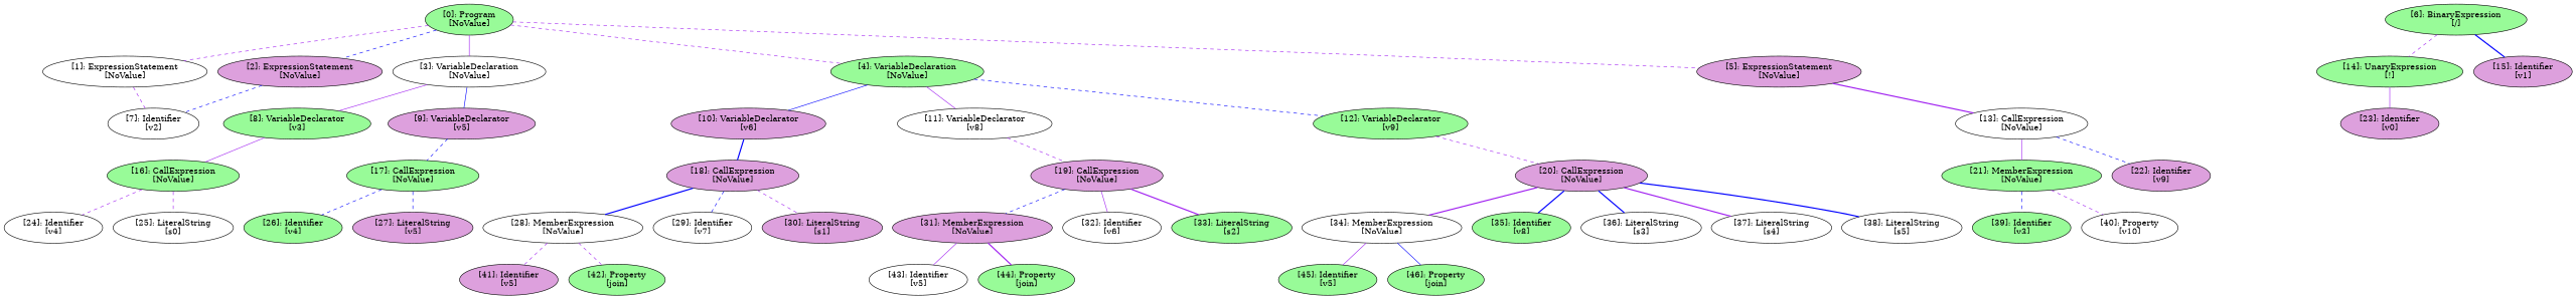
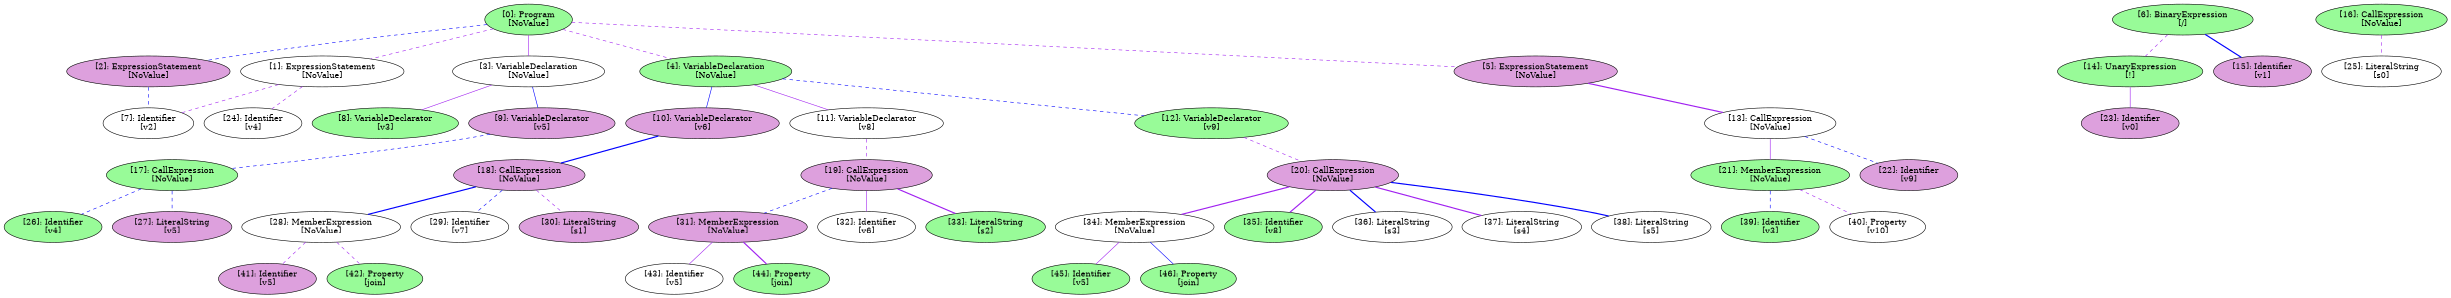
  graph {
    node [fillcolor=palegreen style=filled]
    edge [color=purple style=dashed]
    n1 [label="[0]: Program\n[NoValue]"]
    n2 [fillcolor=white label="[1]: ExpressionStatement\n[NoValue]"]
    n3 [fillcolor=plum label="[2]: ExpressionStatement\n[NoValue]"]
    n4 [fillcolor=white label="[3]: VariableDeclaration\n[NoValue]"]
    n5 [label="[4]: VariableDeclaration\n[NoValue]"]
    n6 [fillcolor=plum label="[5]: ExpressionStatement\n[NoValue]"]
    n7 [fillcolor=white label="[7]: Identifier\n[v2]"]
    n8 [label="[8]: VariableDeclarator\n[v3]"]
    n9 [fillcolor=plum label="[9]: VariableDeclarator\n[v5]"]
    n10 [fillcolor=plum label="[10]: VariableDeclarator\n[v6]"]
    n11 [fillcolor=white label="[11]: VariableDeclarator\n[v8]"]
    n12 [label="[12]: VariableDeclarator\n[v9]"]
    n13 [fillcolor=white label="[13]: CallExpression\n[NoValue]"]
    n14 [label="[6]: BinaryExpression\n[/]"]
    n15 [label="[14]: UnaryExpression\n[!]"]
    n16 [fillcolor=plum label="[15]: Identifier\n[v1]"]
    n17 [label="[16]: CallExpression\n[NoValue]"]
    n18 [label="[17]: CallExpression\n[NoValue]"]
    n19 [fillcolor=plum label="[18]: CallExpression\n[NoValue]"]
    n20 [fillcolor=plum label="[19]: CallExpression\n[NoValue]"]
    n21 [fillcolor=plum label="[20]: CallExpression\n[NoValue]"]
    n22 [label="[21]: MemberExpression\n[NoValue]"]
    n23 [fillcolor=plum label="[22]: Identifier\n[v9]"]
    n24 [fillcolor=plum label="[23]: Identifier\n[v0]"]
    n25 [fillcolor=white label="[24]: Identifier\n[v4]"]
    n26 [fillcolor=white label="[25]: LiteralString\n[s0]"]
    n27 [label="[26]: Identifier\n[v4]"]
    n28 [fillcolor=plum label="[27]: LiteralString\n[v5]"]
    n29 [fillcolor=white label="[28]: MemberExpression\n[NoValue]"]
    n30 [fillcolor=white label="[29]: Identifier\n[v7]"]
    n31 [fillcolor=plum label="[30]: LiteralString\n[s1]"]
    n32 [fillcolor=plum label="[31]: MemberExpression\n[NoValue]"]
    n33 [fillcolor=white label="[32]: Identifier\n[v6]"]
    n34 [label="[33]: LiteralString\n[s2]"]
    n35 [fillcolor=white label="[34]: MemberExpression\n[NoValue]"]
    n36 [label="[35]: Identifier\n[v8]"]
    n37 [fillcolor=white label="[36]: LiteralString\n[s3]"]
    n38 [fillcolor=white label="[37]: LiteralString\n[s4]"]
    n39 [fillcolor=white label="[38]: LiteralString\n[s5]"]
    n40 [label="[39]: Identifier\n[v3]"]
    n41 [fillcolor=white label="[40]: Property\n[v10]"]
    n42 [fillcolor=plum label="[41]: Identifier\n[v5]"]
    n43 [label="[42]: Property\n[join]"]
    n44 [fillcolor=white label="[43]: Identifier\n[v5]"]
    n45 [label="[44]: Property\n[join]"]
    n46 [label="[45]: Identifier\n[v5]"]
    n47 [label="[46]: Property\n[join]"]
    n1 -- n2
    n1 -- n3 [color=blue]
    n1 -- n4 [style=solid]
    n1 -- n5
    n1 -- n6
    n2 -- n7
    n3 -- n7 [color=blue]
    n4 -- n8 [style=solid]
    n4 -- n9 [color=blue style=solid]
    n5 -- n10 [color=blue style=solid]
    n5 -- n11 [style=solid]
    n5 -- n12 [color=blue]
    n6 -- n13 [style=bold]
-   n8 -- n17 [style=solid]
    n9 -- n18 [color=blue]
    n10 -- n19 [color=blue style=bold]
    n11 -- n20
    n12 -- n21
    n13 -- n22 [style=solid]
    n13 -- n23 [color=blue]
    n14 -- n15
    n14 -- n16 [color=blue style=bold]
    n15 -- n24 [style=solid]
-   n17 -- n25
+   n2 -- n25
    n17 -- n26
    n18 -- n27 [color=blue]
    n18 -- n28 [color=blue]
    n19 -- n29 [color=blue style=bold]
    n19 -- n30 [color=blue]
    n19 -- n31
    n20 -- n32 [color=blue]
    n20 -- n33 [style=solid]
    n20 -- n34 [style=bold]
    n21 -- n35 [style=bold]
-   n21 -- n36 [color=blue style=bold]
+   n21 -- n36 [style=bold]
    n21 -- n37 [color=blue style=bold]
    n21 -- n38 [style=bold]
    n21 -- n39 [color=blue style=bold]
    n22 -- n40 [color=blue]
    n22 -- n41
    n29 -- n42
    n29 -- n43
    n32 -- n44 [style=solid]
    n32 -- n45 [style=bold]
    n35 -- n46 [style=solid]
    n35 -- n47 [color=blue style=solid]
  }
